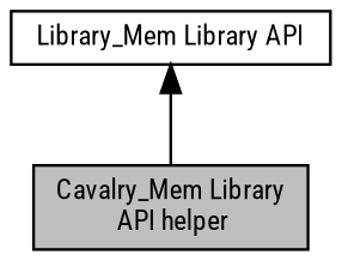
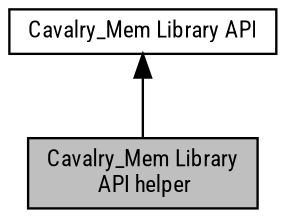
  digraph {
    rankdir=TB
    fontname="Roboto Condensed"
    node [color=black fontname="Roboto Condensed" fontsize=10 shape=box]
-   n1 [height=0.2 label="Library_Mem Library API" width=0.4]
+   n1 [height=0.2 label="Cavalry_Mem Library API" width=0.4]
    n2 [fillcolor=grey75 fontcolor=black height=0.2 label="Cavalry_Mem Library\l API helper" style=filled width=0.4]
    n1 -> n2 [dir=back fontname="Roboto Condensed" fontsize=10 labelfontname=Helvetica labelfontsize=10 shape=plaintext style=solid]
  }
